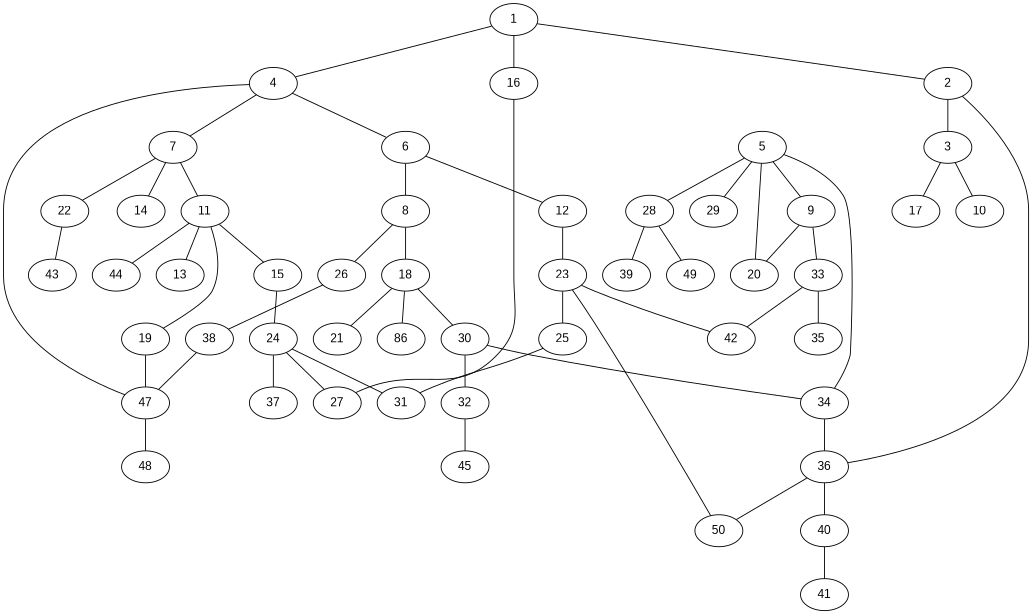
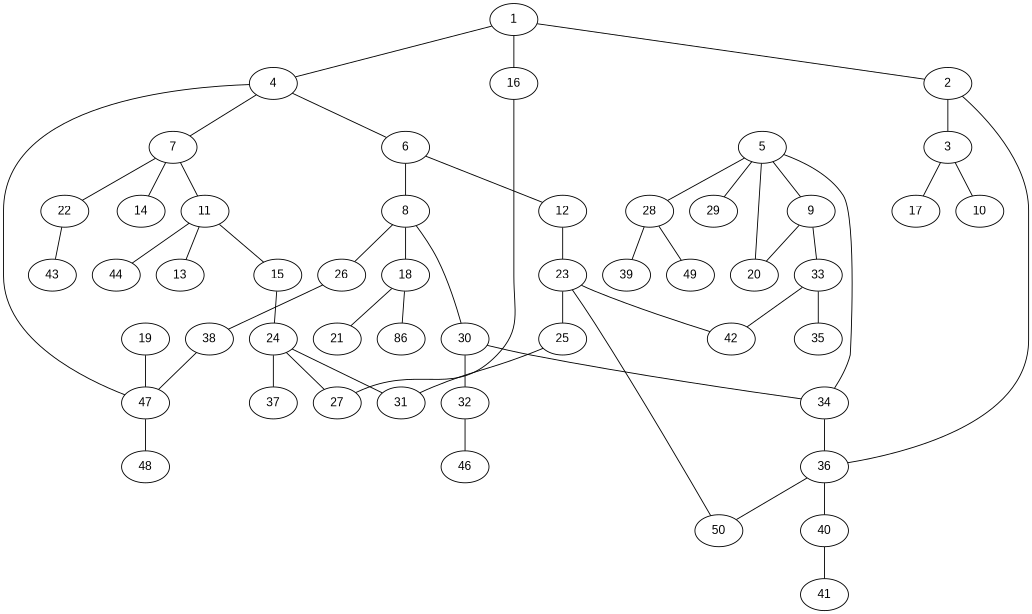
  graph {
    fontname="Liberation Sans"
    node [fontname="Liberation Sans"]
    edge [fontname="Liberation Sans"]
    1
    2
    4
    16
    3
    36
    6
    7
    47
    27
    10
    17
    50
    40
    5
    9
    20
    28
    29
    34
    8
    12
    11
    14
    22
    48
    41
    33
    39
    49
    18
    26
    30
    23
    13
    15
    19
    44
    43
    42
    35
    21
    n43 [label=86]
    38
    32
    25
    24
-   45
+   45 [label=46]
    31
    37
    1 -- 2
    1 -- 4
    1 -- 16
    2 -- 3
    2 -- 36
    4 -- 6
    4 -- 7
    4 -- 47
    16 -- 27
    3 -- 10
    3 -- 17
    36 -- 50
    36 -- 40
    6 -- 8
    6 -- 12
    7 -- 11
    7 -- 14
    7 -- 22
    47 -- 48
    40 -- 41
    5 -- 9
    5 -- 20
    5 -- 28
    5 -- 29
    5 -- 34
    9 -- 20
    9 -- 33
    28 -- 39
    28 -- 49
    34 -- 36
    8 -- 18
    8 -- 26
-   18 -- 30
+   8 -- 30
    12 -- 23
    11 -- 13
    11 -- 15
-   11 -- 19
    11 -- 44
    22 -- 43
    33 -- 42
    33 -- 35
    18 -- 21
    18 -- n43
    26 -- 38
    30 -- 34
    30 -- 32
    23 -- 50
    23 -- 42
    23 -- 25
    15 -- 24
    19 -- 47
    38 -- 47
    32 -- 45
    25 -- 31
    24 -- 27
    24 -- 31
    24 -- 37
  }
